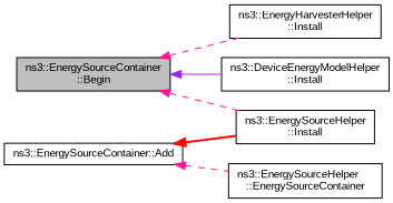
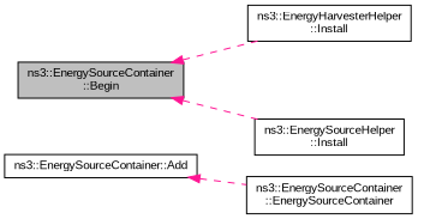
  digraph {
    fontname="Liberation Sans"
    rankdir=LR
    node [color=black fillcolor=white fontname="Liberation Sans" fontsize=10 shape=record style=filled]
    edge [color=deeppink dir=back fontname="Liberation Sans" fontsize=10 labelfontname=Helvetica labelfontsize=10 style=dashed]
    n1 [fillcolor=grey75 fontcolor=black height=0.2 label="ns3::EnergySourceContainer\l::Begin" width=0.4]
    n2 [height=0.2 label="ns3::EnergyHarvesterHelper\l::Install" width=0.4]
-   n3 [height=0.2 label="ns3::DeviceEnergyModelHelper\l::Install" width=0.4]
    n4 [height=0.2 label="ns3::EnergySourceHelper\l::Install" width=0.4]
    n5 [height=0.2 label="ns3::EnergySourceContainer::Add" width=0.4]
-   n6 [height=0.2 label="ns3::EnergySourceHelper\l::EnergySourceContainer" width=0.4]
+   n6 [height=0.2 label="ns3::EnergySourceContainer\l::EnergySourceContainer" width=0.4]
    n1 -> n2
-   n1 -> n3 [color=purple style=solid]
    n1 -> n4
-   n5 -> n4 [color=red style=bold]
    n5 -> n6
  }
